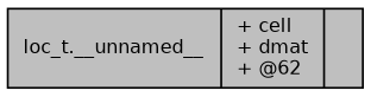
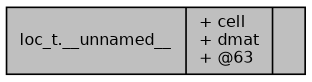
  digraph {
    rankdir=LR
-   n1 [color=black fillcolor=grey75 fontcolor=black fontname=Helvetica fontsize=10 height=0.2 label="{loc_t.__unnamed__\n|+ cell\l+ dmat\l+ @62\l|}" shape=record style=filled width=0.4]
+   n1 [color=black fillcolor=grey75 fontcolor=black fontname=Helvetica fontsize=10 height=0.2 label="{loc_t.__unnamed__\n|+ cell\l+ dmat\l+ @63\l|}" shape=record style=filled width=0.4]
  }
